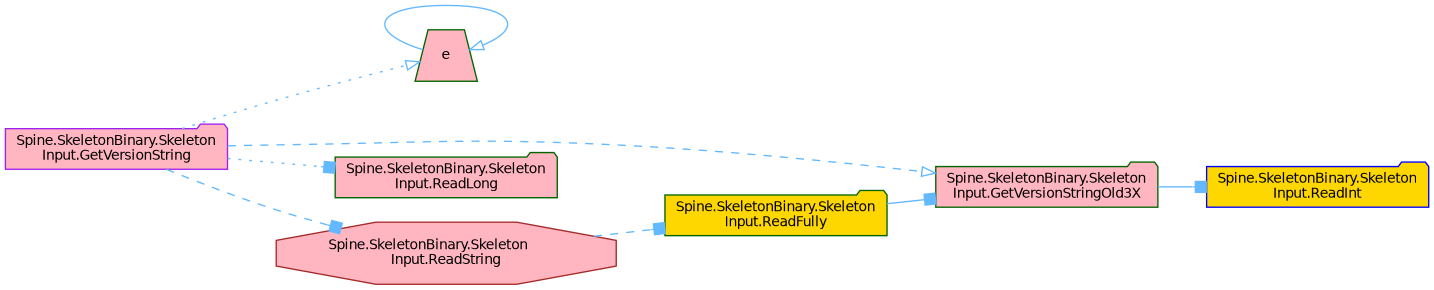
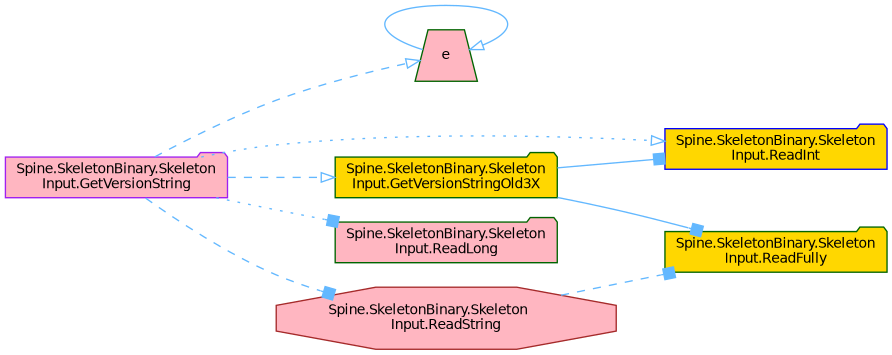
  digraph {
    rankdir=LR
    node [color=darkgreen fillcolor=lightpink fontname=Helvetica fontsize=10 shape=folder style=filled]
    edge [arrowhead=box color=steelblue1 fontname=Helvetica fontsize=10 labelfontname=Helvetica labelfontsize=10 style=dashed]
    n1 [color=purple fontcolor=black height=0.2 label="Spine.SkeletonBinary.Skeleton\lInput.GetVersionString" width=0.4]
    n2 [height=0.2 label=e shape=trapezium width=0.4]
-   n3 [height=0.2 label="Spine.SkeletonBinary.Skeleton\lInput.GetVersionStringOld3X" width=0.4]
+   n3 [fillcolor=gold height=0.2 label="Spine.SkeletonBinary.Skeleton\lInput.GetVersionStringOld3X" width=0.4]
    n4 [color=blue fillcolor=gold height=0.2 label="Spine.SkeletonBinary.Skeleton\lInput.ReadInt" width=0.4]
    n5 [height=0.2 label="Spine.SkeletonBinary.Skeleton\lInput.ReadLong" width=0.4]
    n6 [color=brown height=0.2 label="Spine.SkeletonBinary.Skeleton\lInput.ReadString" shape=octagon width=0.4]
    n7 [fillcolor=gold height=0.2 label="Spine.SkeletonBinary.Skeleton\lInput.ReadFully" width=0.4]
-   n1 -> n2 [arrowhead=onormal style=dotted]
+   n1 -> n2 [arrowhead=onormal]
    n1 -> n3 [arrowhead=onormal]
+   n1 -> n4 [arrowhead=onormal style=dotted]
    n1 -> n5 [style=dotted]
    n1 -> n6
    n2 -> n2 [arrowhead=onormal style=solid]
    n3 -> n4 [style=solid]
-   n7 -> n3 [style=solid]
+   n3 -> n7 [style=solid]
    n6 -> n7
  }
